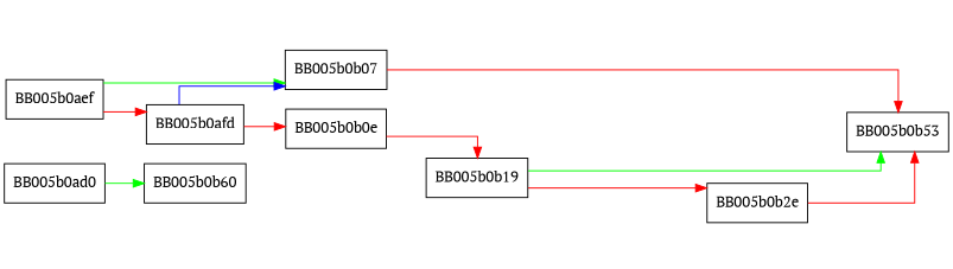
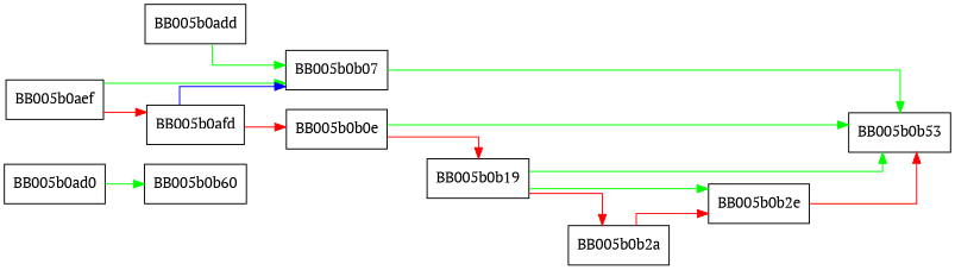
  digraph {
    fontname="PT Serif"
    rankdir=LR
    splines=ortho
    node [fontname="PT Serif" shape=box]
    edge [color=green fontname="PT Serif"]
    BB005b0ad0
    BB005b0b60
+   BB005b0add
    BB005b0b07
    BB005b0b53
    BB005b0aef
    BB005b0afd
    BB005b0b0e
    BB005b0b19
    BB005b0b2e
+   BB005b0b2a
    BB005b0ad0 -> BB005b0b60
-   BB005b0b07 -> BB005b0b53 [color=red]
+   BB005b0add -> BB005b0b07
+   BB005b0b07 -> BB005b0b53
    BB005b0aef -> BB005b0b07
    BB005b0aef -> BB005b0afd [color=red]
    BB005b0afd -> BB005b0b07 [color=blue]
    BB005b0afd -> BB005b0b0e [color=red]
+   BB005b0b0e -> BB005b0b53
    BB005b0b0e -> BB005b0b19 [color=red]
    BB005b0b19 -> BB005b0b53
-   BB005b0b19 -> BB005b0b2e [color=red]
+   BB005b0b19 -> BB005b0b2e
+   BB005b0b19 -> BB005b0b2a [color=red]
    BB005b0b2e -> BB005b0b53 [color=red]
+   BB005b0b2a -> BB005b0b2e [color=red]
  }
